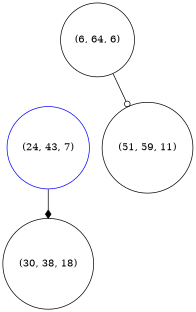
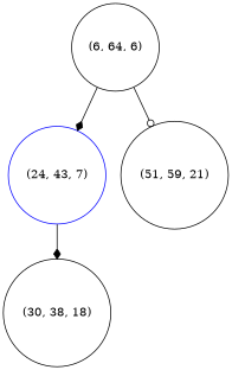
  digraph {
    node [color=black shape=circle]
    edge [arrowhead=diamond]
    "(24, 43, 7)" [color=blue]
    "(6, 64, 6)"
-   "(51, 59, 11)"
+   "(51, 59, 11)" [label="(51, 59, 21)"]
    n4 [label="(30, 38, 18)"]
    "(24, 43, 7)" -> n4
+   "(6, 64, 6)" -> "(24, 43, 7)"
    "(6, 64, 6)" -> "(51, 59, 11)" [arrowhead=odot]
  }
